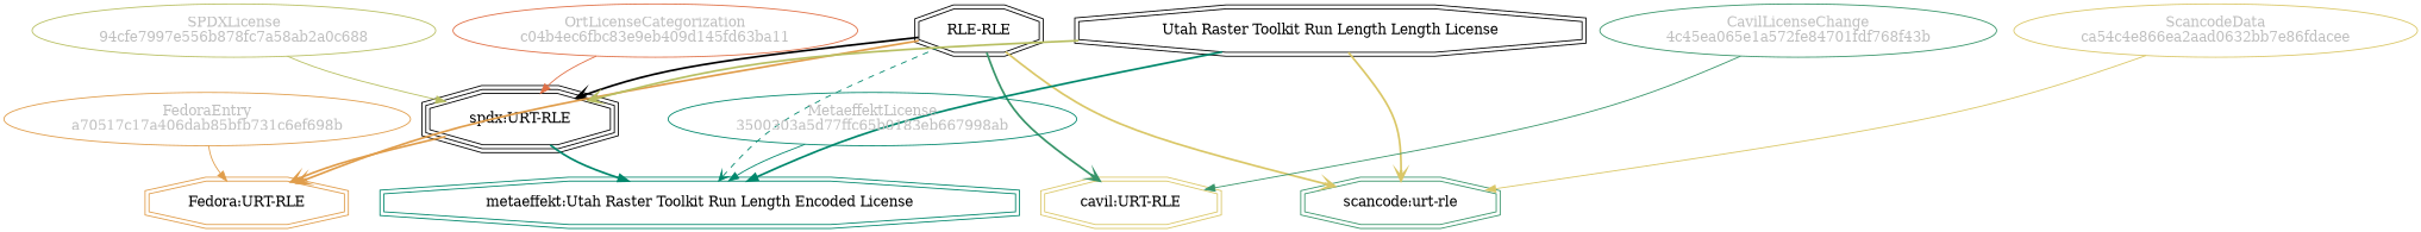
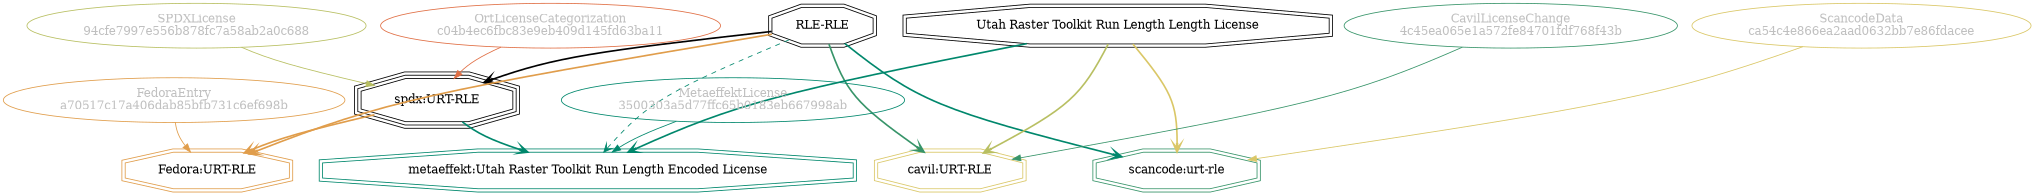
  strict digraph {
    fontname="DejaVu Serif"
    splines=curved
    node [fontname="DejaVu Serif" shape=ellipse]
    edge [color="#00876c" fontname="DejaVu Serif" weight=0.7 arrowhead=vee style=bold]
    n1 [color="#b8bf62" fillcolor="beige;1" fontcolor=gray label="SPDXLicense\n94cfe7997e556b878fc7a58ab2a0c688"]
    n2 [label="spdx:URT-RLE" shape=tripleoctagon]
    n3 [color="#e09d4b" label="Fedora:URT-RLE" shape=doubleoctagon]
    n4 [color="#00876c" label="metaeffekt:Utah Raster Toolkit Run Length Encoded License" shape=doubleoctagon]
    n5 [label="RLE-RLE" shape=doubleoctagon]
    n6 [color="#379469" label="scancode:urt-rle" shape=doubleoctagon]
    n7 [color="#dac767" label="cavil:URT-RLE" shape=doubleoctagon]
    n8 [label="Utah Raster Toolkit Run Length Length License" shape=doubleoctagon]
    n9 [color="#e09d4b" fillcolor="beige;1" fontcolor=gray label="FedoraEntry\na70517c17a406dab85bfb731c6ef698b"]
    n10 [color="#dac767" fillcolor="beige;1" fontcolor=gray label="ScancodeData\nca54c4e866ea2aad0632bb7e86fdacee"]
    n11 [color="#e06f45" fillcolor="beige;1" fontcolor=gray label="OrtLicenseCategorization\nc04b4ec6fbc83e9eb409d145fd63ba11"]
    n12 [color="#379469" fillcolor="beige;1" fontcolor=gray label="CavilLicenseChange\n4c45ea065e1a572fe84701fdf768f43b"]
    n13 [color="#00876c" fillcolor="beige;1" fontcolor=gray label="MetaeffektLicense\n3500303a5d77ffc65b0183eb667998ab"]
    n1 -> n2 [color="#b8bf62" weight=0.5 arrowhead="" style=""]
    n2 -> n3 [color="#e09d4b"]
-   n2 -> n4 [arrowhead=normal]
+   n2 -> n4
    n5 -> n2 [color=""]
    n5 -> n3 [color="#e09d4b"]
    n5 -> n4 [style=dashed weight=0.5]
-   n5 -> n6 [color="#dac767"]
+   n5 -> n6
    n5 -> n7 [color="#379469"]
-   n8 -> n2 [color="#b8bf62"]
-   n8 -> n4 [arrowhead=normal]
+   n8 -> n7 [color="#b8bf62"]
+   n8 -> n4
    n8 -> n6 [color="#dac767"]
    n9 -> n3 [color="#e09d4b" weight=0.5 arrowhead="" style=""]
    n10 -> n6 [color="#dac767" weight=0.5 arrowhead="" style=""]
    n11 -> n2 [color="#e06f45" weight=0.5 arrowhead="" style=""]
    n12 -> n7 [color="#379469" weight=0.5 arrowhead="" style=""]
    n13 -> n4 [weight=0.5 arrowhead="" style=""]
  }
